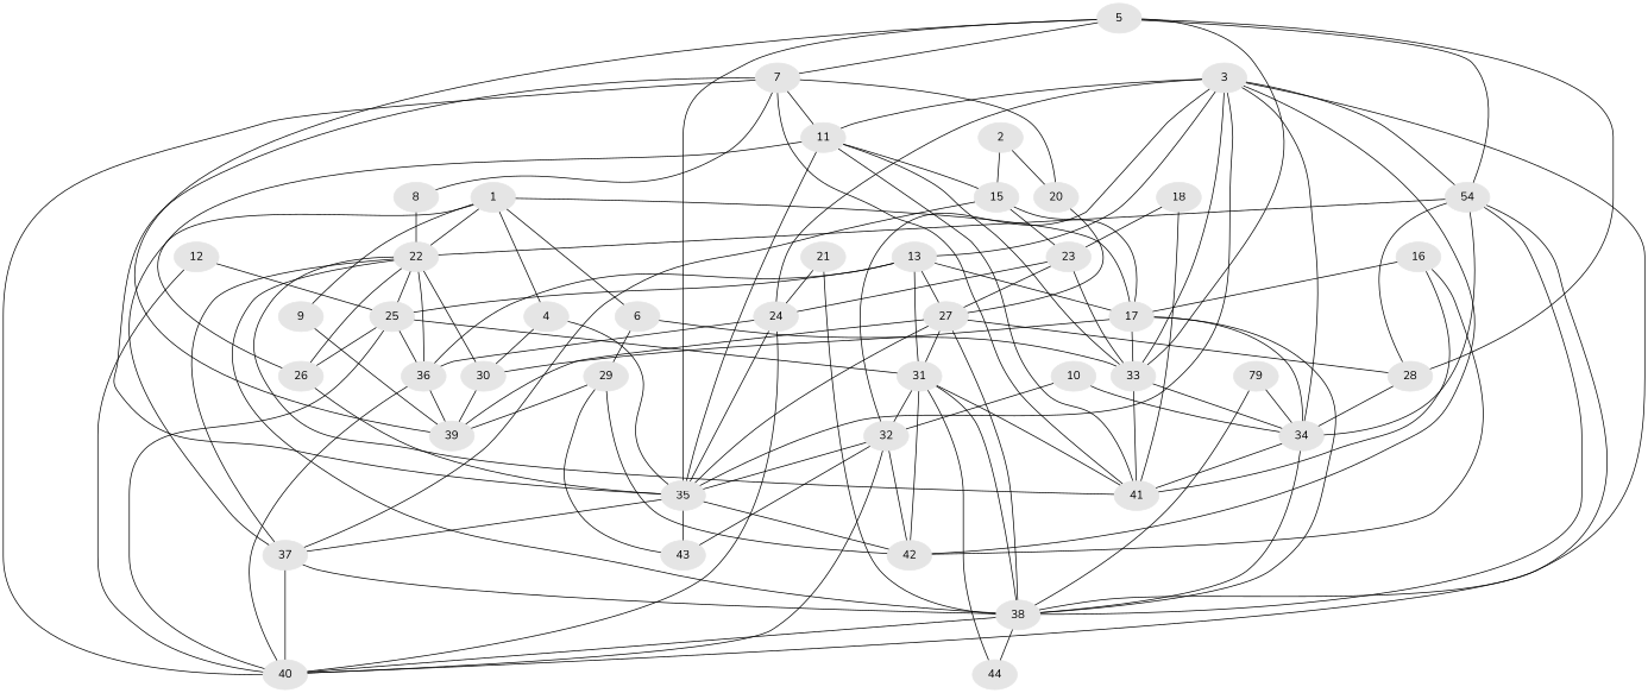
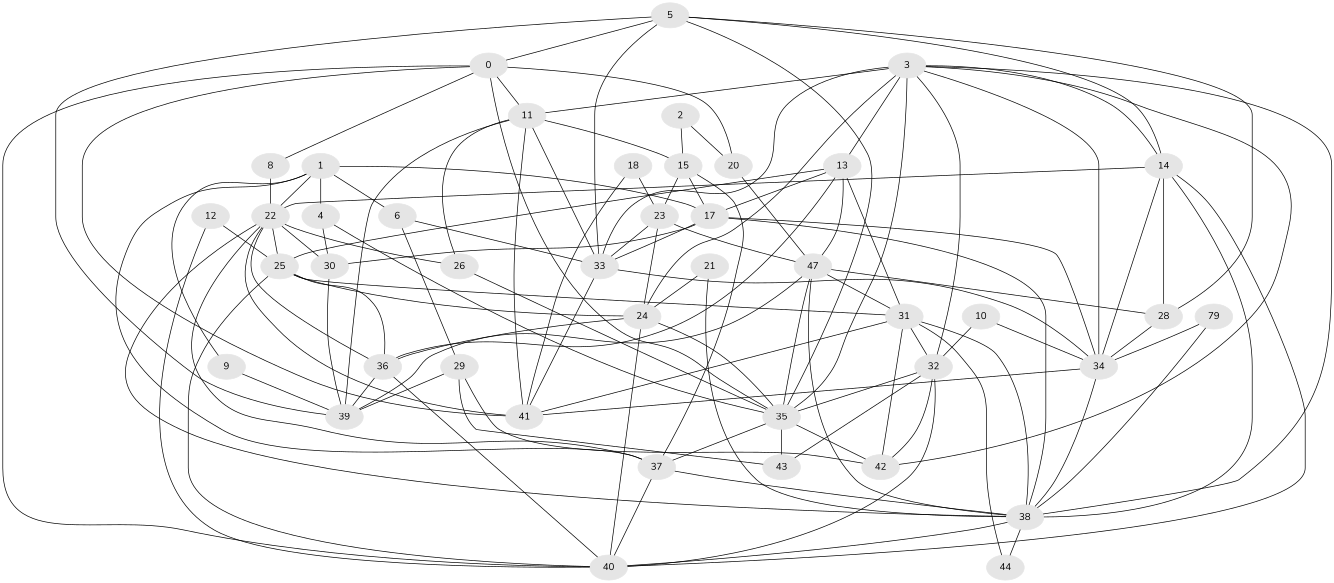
  graph {
    fontname=Nunito
    node [color=gray90 fontname=Nunito style=filled]
    edge [fontname=Nunito weight=1.0]
    1
    4
    6
    9
    17
    22
    37
    35
    30
    33
    29
    39
    34
    38
    41
    26
    25
    36
    40
    2
    15
    20
    23
-   27
+   27 [label=47]
    3
    11
    13
-   14 [label=54]
+   14
    24
    32
    42
    31
    28
    43
    44
    5
-   7
+   7 [label=0]
    8
    10
    12
-   16
    18
    n43 [label=79]
    21
    1 -- 4
    1 -- 6
    1 -- 9
    1 -- 17
    1 -- 22
    1 -- 37
    4 -- 35
    4 -- 30
    6 -- 33
    6 -- 29
    9 -- 39
    17 -- 30
    17 -- 33
    17 -- 34
    17 -- 38
    22 -- 37
    22 -- 30
    22 -- 38
    22 -- 41
    22 -- 26
    22 -- 25
    22 -- 36
    37 -- 38
    37 -- 40 [weight=2.0]
    35 -- 37
    35 -- 42
    35 -- 43
    30 -- 39
    33 -- 34
    33 -- 41
    29 -- 39
    29 -- 42
    29 -- 43
    34 -- 38
    34 -- 41
    38 -- 40
    38 -- 44
    26 -- 35
-   25 -- 26
+   25 -- 24
    25 -- 36
    25 -- 40
    25 -- 31
    36 -- 39
    36 -- 40
    2 -- 15
    2 -- 20
    15 -- 17
    15 -- 37
    15 -- 23
    20 -- 27
    23 -- 33
    23 -- 27
    23 -- 24
    27 -- 35
    27 -- 39
    27 -- 38
    27 -- 31
    27 -- 28
    3 -- 35
    3 -- 33
    3 -- 34
    3 -- 38
    3 -- 11
    3 -- 13 [weight=2.0]
    3 -- 14
    3 -- 24
    3 -- 32
    3 -- 42
    11 -- 33
-   11 -- 35
+   11 -- 39
    11 -- 41
    11 -- 26
    11 -- 15
    13 -- 17
    13 -- 25
    13 -- 36
    13 -- 27
    13 -- 31
    14 -- 22
    14 -- 34
    14 -- 38
    14 -- 40
    14 -- 28
    24 -- 35
    24 -- 36
    24 -- 40
    32 -- 35
    32 -- 40
    32 -- 42
    32 -- 43
    31 -- 38
    31 -- 41 [weight=2.0]
    31 -- 32
    31 -- 42
    31 -- 44
    28 -- 34
    5 -- 35
    5 -- 33
    5 -- 39
    5 -- 14
    5 -- 28
    5 -- 7
    7 -- 35
    7 -- 41
    7 -- 40
    7 -- 20
    7 -- 11
    7 -- 8
    8 -- 22 [weight=2.0]
    10 -- 34
    10 -- 32
    12 -- 25
    12 -- 40
-   16 -- 17
-   16 -- 41
-   16 -- 42
    18 -- 41 [weight=2.0]
    18 -- 23
    n43 -- 34
    n43 -- 38
    21 -- 38
    21 -- 24
  }
